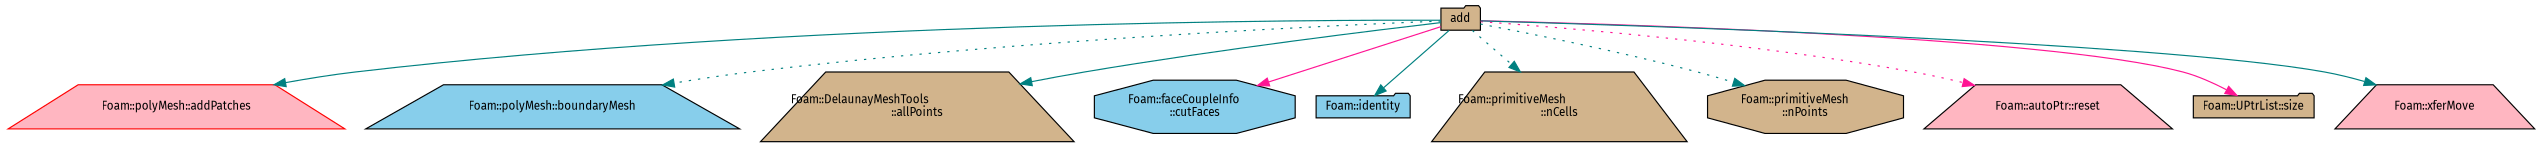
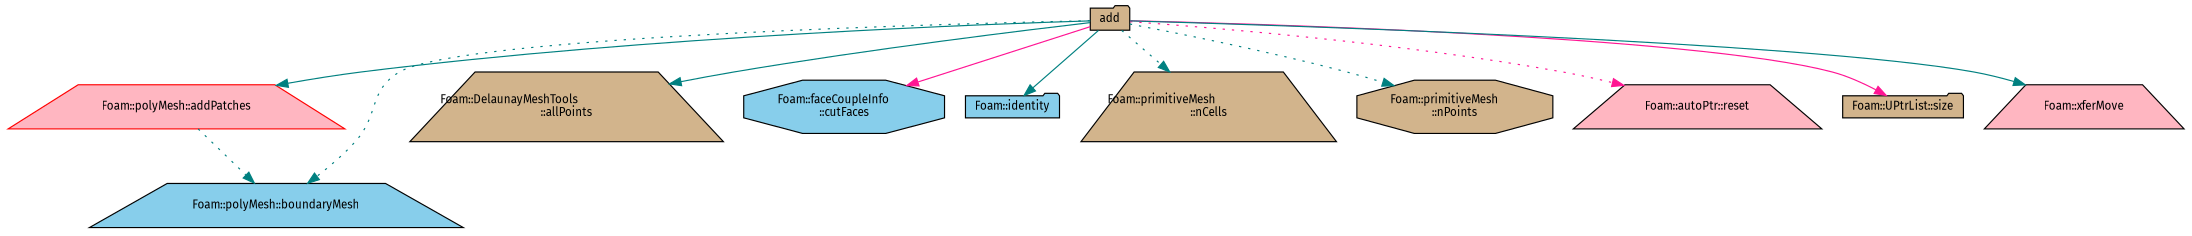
  digraph {
    fontname="Fira Sans"
    rankdir=TB
    node [color=black fillcolor=tan fontname="Fira Sans" fontsize=10 shape=trapezium style=filled]
    edge [color=teal fontname="Fira Sans" fontsize=10 labelfontname=Helvetica labelfontsize=10 style=solid]
    n1 [fontcolor=black height=0.2 label=add shape=folder width=0.4]
    n2 [color=red fillcolor=lightpink height=0.2 label="Foam::polyMesh::addPatches" width=0.4]
    n3 [fillcolor=skyblue height=0.2 label="Foam::polyMesh::boundaryMesh" width=0.4]
    n4 [height=0.2 label="Foam::DelaunayMeshTools\l::allPoints" width=0.4]
    n5 [fillcolor=skyblue height=0.2 label="Foam::faceCoupleInfo\l::cutFaces" shape=octagon width=0.4]
    n6 [fillcolor=skyblue height=0.2 label="Foam::identity" shape=folder width=0.4]
    n7 [height=0.2 label="Foam::primitiveMesh\l::nCells" width=0.4]
    n8 [height=0.2 label="Foam::primitiveMesh\l::nPoints" shape=octagon width=0.4]
    n9 [fillcolor=lightpink height=0.2 label="Foam::autoPtr::reset" width=0.4]
    n10 [height=0.2 label="Foam::UPtrList::size" shape=folder width=0.4]
    n11 [fillcolor=lightpink height=0.2 label="Foam::xferMove" width=0.4]
    n1 -> n2
    n1 -> n3 [style=dotted]
    n1 -> n4
    n1 -> n5 [color=deeppink]
    n1 -> n6
    n1 -> n7 [style=dotted]
    n1 -> n8 [style=dotted]
    n1 -> n9 [color=deeppink style=dotted]
    n1 -> n10 [color=deeppink]
    n1 -> n11
+   n2 -> n3 [style=dotted]
  }
